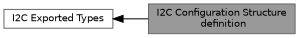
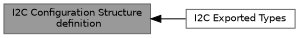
  digraph {
    rankdir=LR
    fontname="DejaVu Sans"
    node [fontname="DejaVu Sans" fontsize=10 shape=box style=filled]
    n1 [color=gray40 fillcolor=grey60 fontcolor=black height=0.2 label="I2C Configuration Structure\l definition" width=0.4]
    n2 [color=grey40 fillcolor=white height=0.2 label="I2C Exported Types" width=0.4]
-   n2 -> n1 [dir=back fontname="DejaVu Sans" fontsize=10 labelfontname=Helvetica labelfontsize=10 shape=plaintext style=solid]
+   n1 -> n2 [dir=back fontname="DejaVu Sans" fontsize=10 labelfontname=Helvetica labelfontsize=10 shape=plaintext style=solid]
  }
